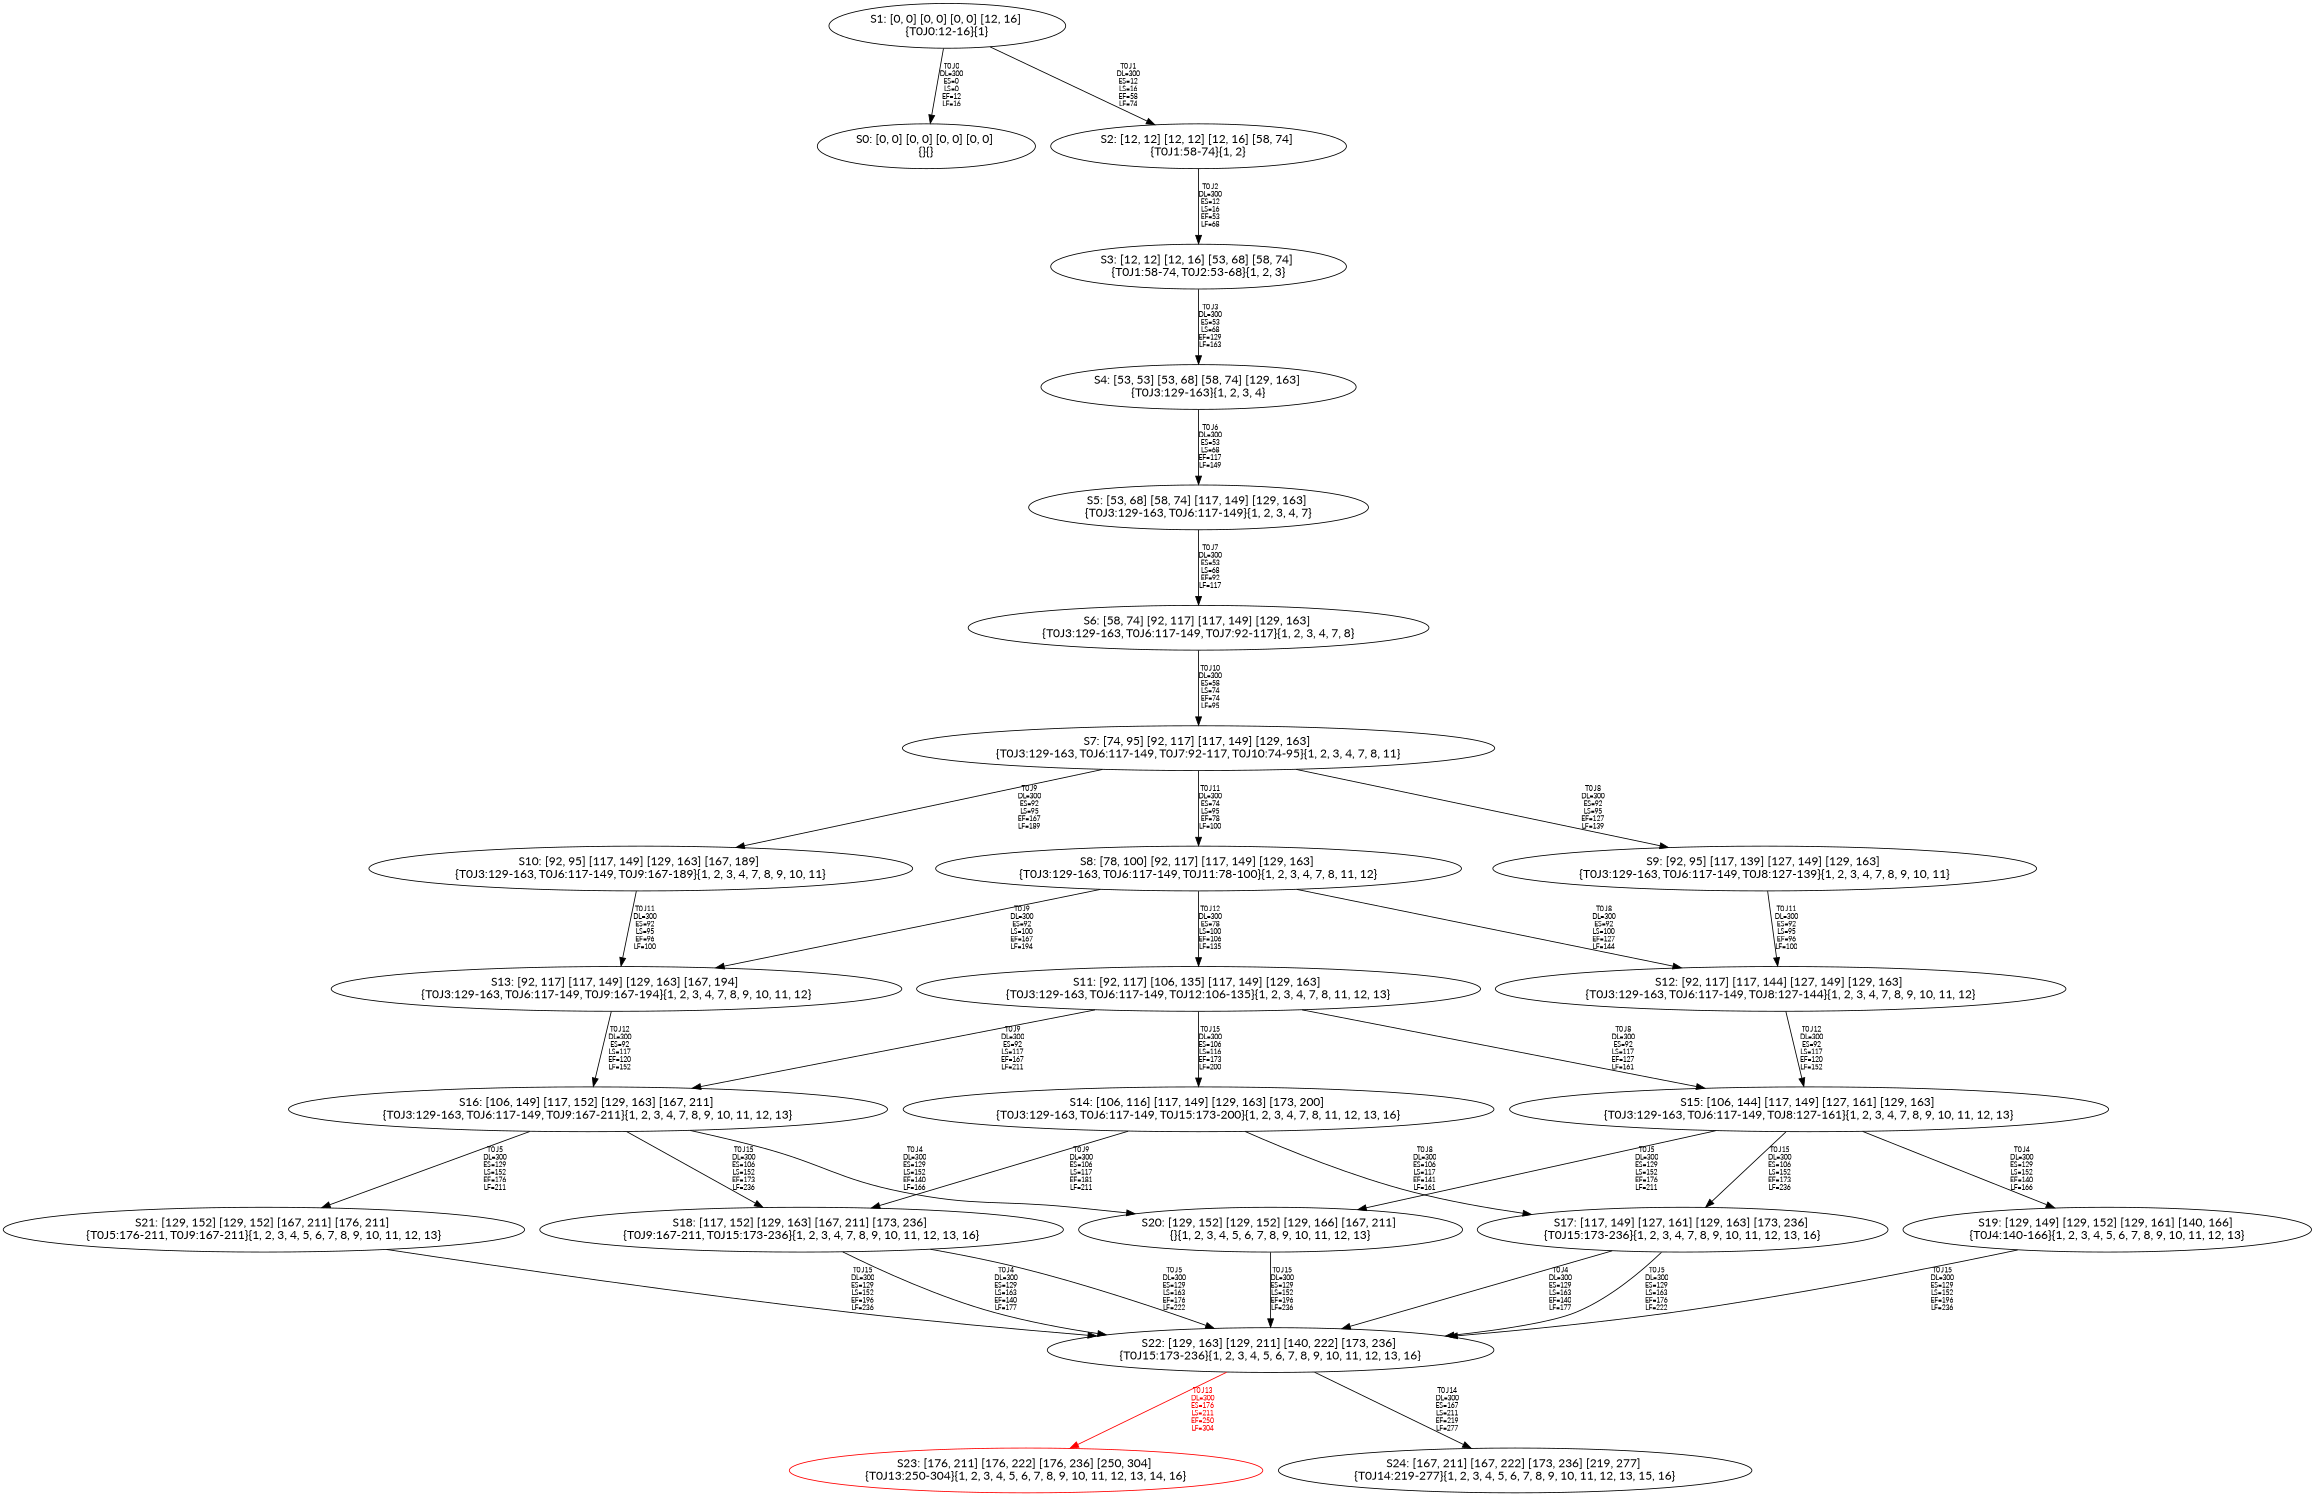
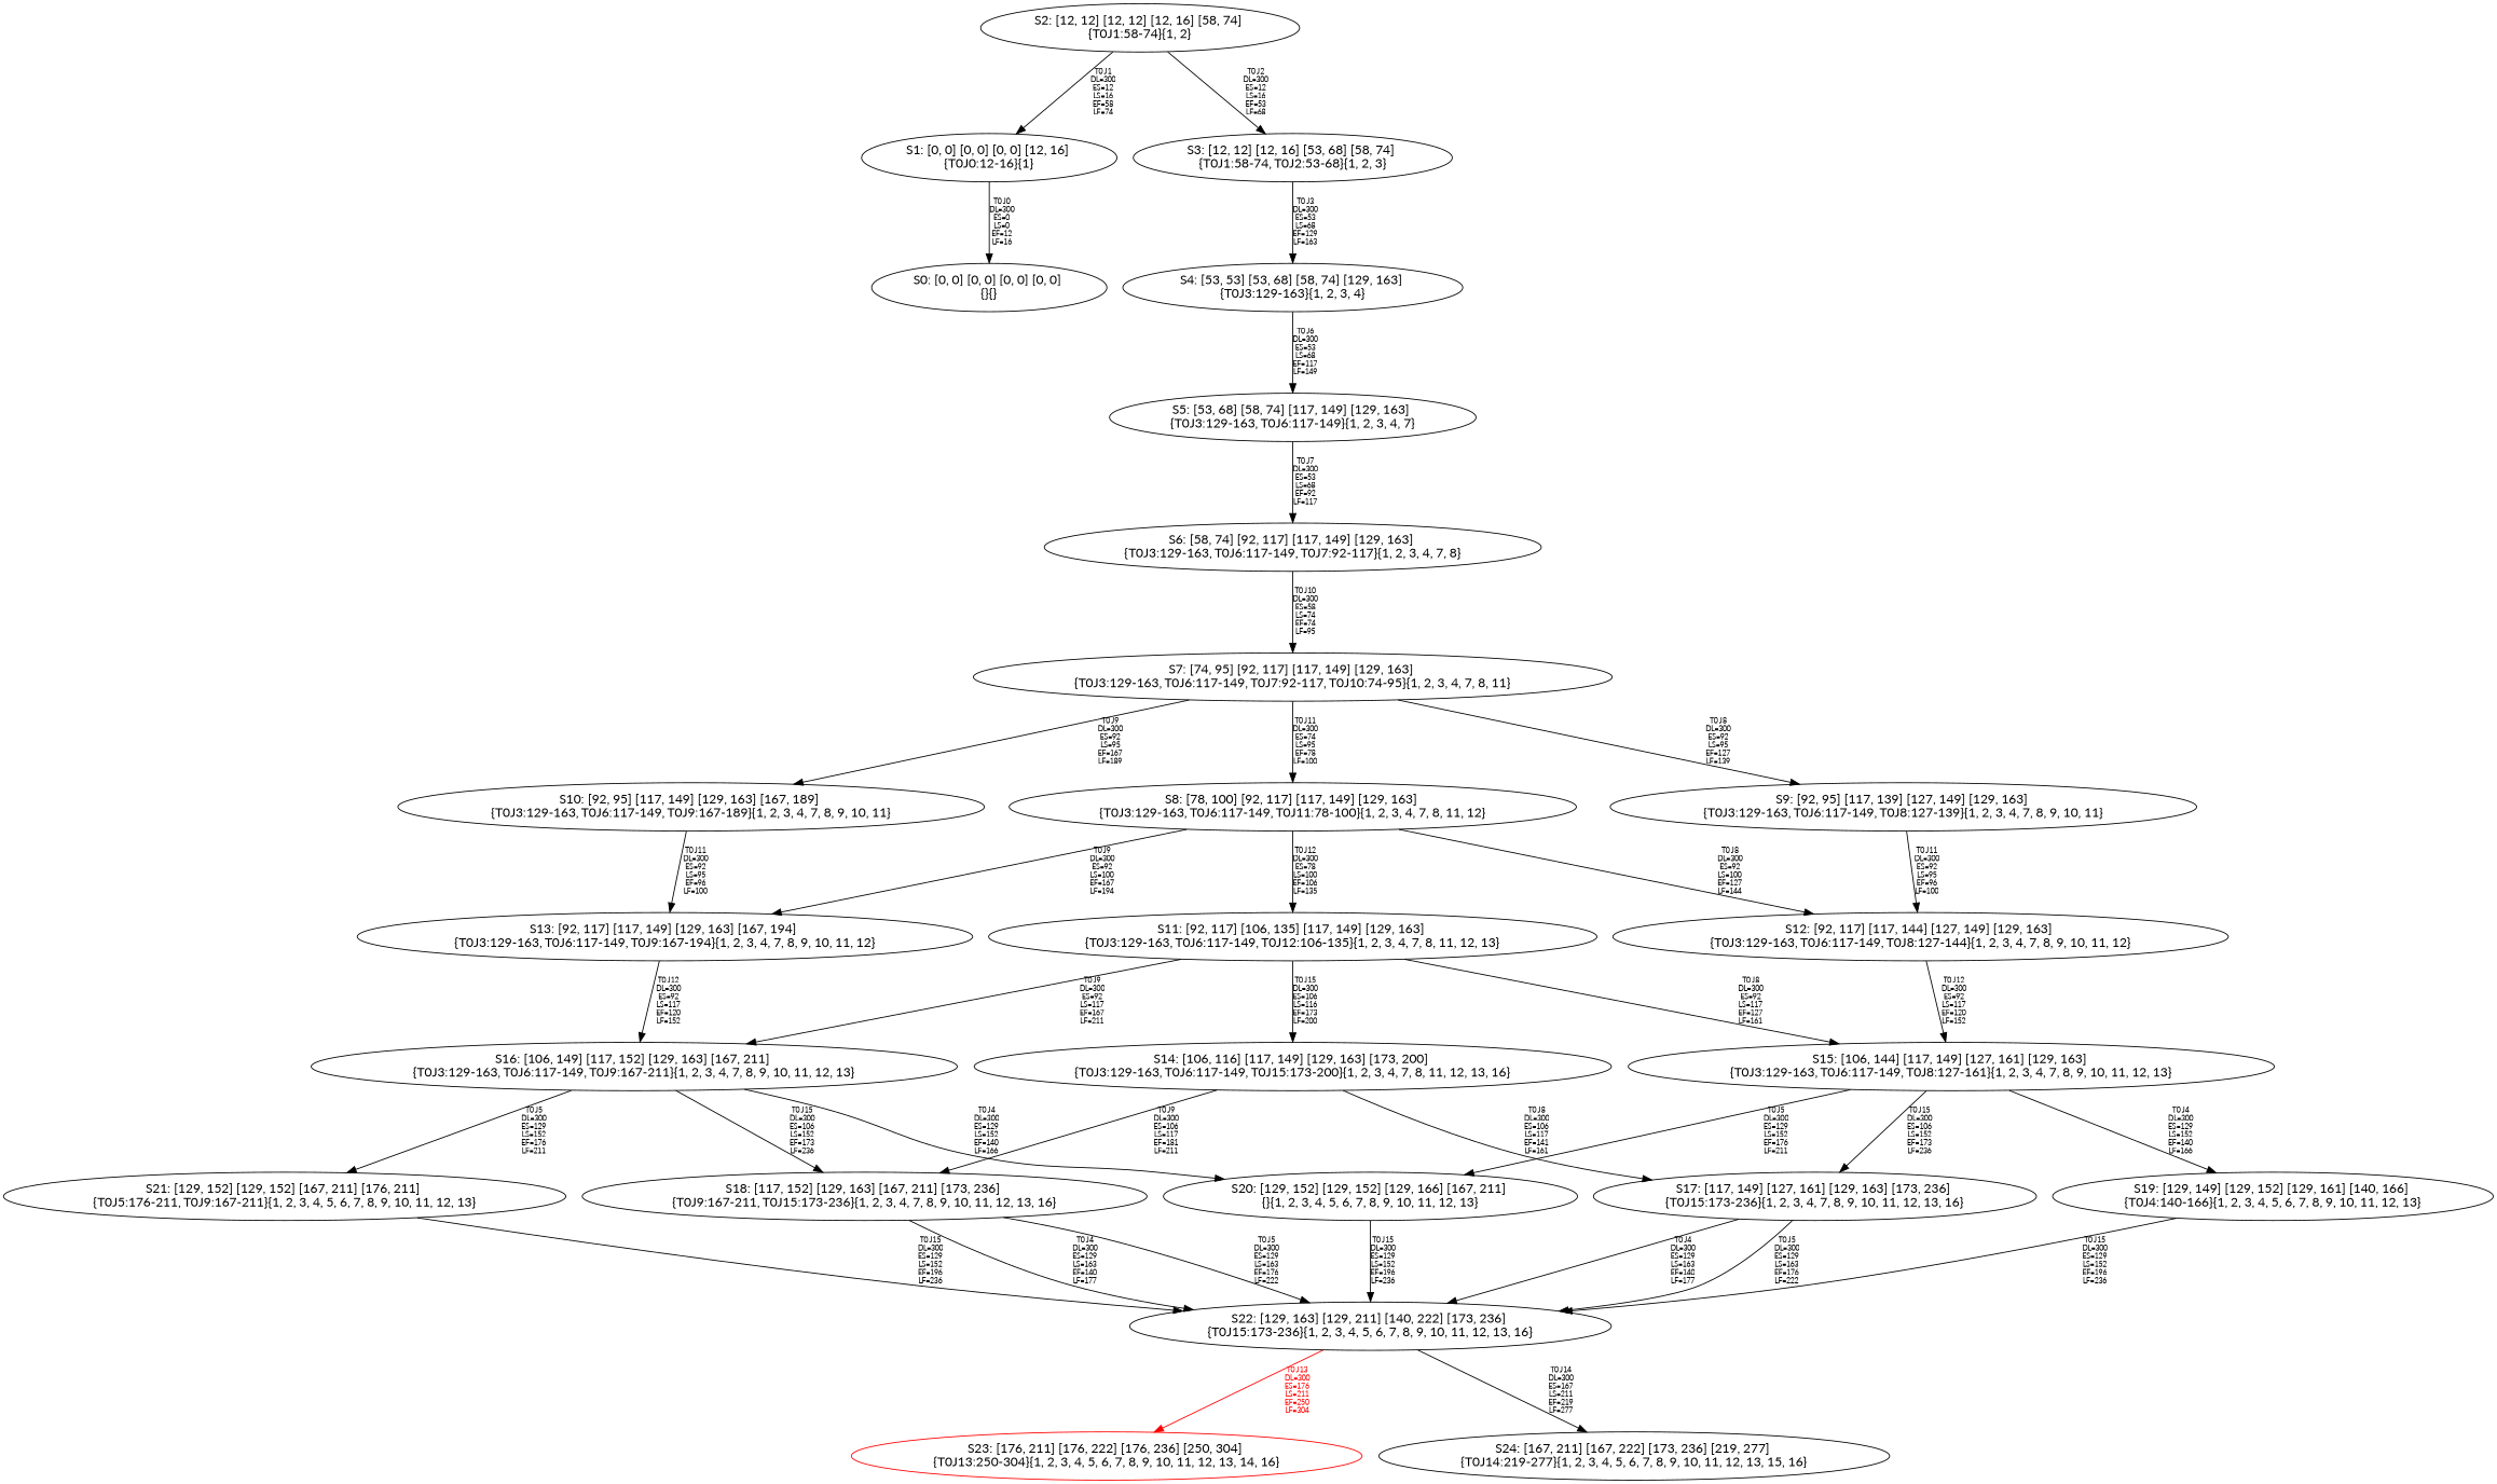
  digraph {
    fontname=Lato
    node [fontname=Lato]
    edge [fontname=Lato fontsize=8]
    n1 [label="S0: [0, 0] [0, 0] [0, 0] [0, 0] \n{}{}"]
    n2 [label="S1: [0, 0] [0, 0] [0, 0] [12, 16] \n{T0J0:12-16}{1}"]
    n3 [label="S2: [12, 12] [12, 12] [12, 16] [58, 74] \n{T0J1:58-74}{1, 2}"]
    n4 [label="S3: [12, 12] [12, 16] [53, 68] [58, 74] \n{T0J1:58-74, T0J2:53-68}{1, 2, 3}"]
    n5 [label="S4: [53, 53] [53, 68] [58, 74] [129, 163] \n{T0J3:129-163}{1, 2, 3, 4}"]
    n6 [label="S5: [53, 68] [58, 74] [117, 149] [129, 163] \n{T0J3:129-163, T0J6:117-149}{1, 2, 3, 4, 7}"]
    n7 [label="S6: [58, 74] [92, 117] [117, 149] [129, 163] \n{T0J3:129-163, T0J6:117-149, T0J7:92-117}{1, 2, 3, 4, 7, 8}"]
    n8 [label="S7: [74, 95] [92, 117] [117, 149] [129, 163] \n{T0J3:129-163, T0J6:117-149, T0J7:92-117, T0J10:74-95}{1, 2, 3, 4, 7, 8, 11}"]
    n9 [label="S8: [78, 100] [92, 117] [117, 149] [129, 163] \n{T0J3:129-163, T0J6:117-149, T0J11:78-100}{1, 2, 3, 4, 7, 8, 11, 12}"]
    n10 [label="S9: [92, 95] [117, 139] [127, 149] [129, 163] \n{T0J3:129-163, T0J6:117-149, T0J8:127-139}{1, 2, 3, 4, 7, 8, 9, 10, 11}"]
    n11 [label="S10: [92, 95] [117, 149] [129, 163] [167, 189] \n{T0J3:129-163, T0J6:117-149, T0J9:167-189}{1, 2, 3, 4, 7, 8, 9, 10, 11}"]
    n12 [label="S11: [92, 117] [106, 135] [117, 149] [129, 163] \n{T0J3:129-163, T0J6:117-149, T0J12:106-135}{1, 2, 3, 4, 7, 8, 11, 12, 13}"]
    n13 [label="S12: [92, 117] [117, 144] [127, 149] [129, 163] \n{T0J3:129-163, T0J6:117-149, T0J8:127-144}{1, 2, 3, 4, 7, 8, 9, 10, 11, 12}"]
    n14 [label="S13: [92, 117] [117, 149] [129, 163] [167, 194] \n{T0J3:129-163, T0J6:117-149, T0J9:167-194}{1, 2, 3, 4, 7, 8, 9, 10, 11, 12}"]
    n15 [label="S14: [106, 116] [117, 149] [129, 163] [173, 200] \n{T0J3:129-163, T0J6:117-149, T0J15:173-200}{1, 2, 3, 4, 7, 8, 11, 12, 13, 16}"]
    n16 [label="S15: [106, 144] [117, 149] [127, 161] [129, 163] \n{T0J3:129-163, T0J6:117-149, T0J8:127-161}{1, 2, 3, 4, 7, 8, 9, 10, 11, 12, 13}"]
    n17 [label="S16: [106, 149] [117, 152] [129, 163] [167, 211] \n{T0J3:129-163, T0J6:117-149, T0J9:167-211}{1, 2, 3, 4, 7, 8, 9, 10, 11, 12, 13}"]
    n18 [label="S17: [117, 149] [127, 161] [129, 163] [173, 236] \n{T0J15:173-236}{1, 2, 3, 4, 7, 8, 9, 10, 11, 12, 13, 16}"]
    n19 [label="S18: [117, 152] [129, 163] [167, 211] [173, 236] \n{T0J9:167-211, T0J15:173-236}{1, 2, 3, 4, 7, 8, 9, 10, 11, 12, 13, 16}"]
    n20 [label="S19: [129, 149] [129, 152] [129, 161] [140, 166] \n{T0J4:140-166}{1, 2, 3, 4, 5, 6, 7, 8, 9, 10, 11, 12, 13}"]
    n21 [label="S20: [129, 152] [129, 152] [129, 166] [167, 211] \n{}{1, 2, 3, 4, 5, 6, 7, 8, 9, 10, 11, 12, 13}"]
    n22 [label="S21: [129, 152] [129, 152] [167, 211] [176, 211] \n{T0J5:176-211, T0J9:167-211}{1, 2, 3, 4, 5, 6, 7, 8, 9, 10, 11, 12, 13}"]
    n23 [label="S22: [129, 163] [129, 211] [140, 222] [173, 236] \n{T0J15:173-236}{1, 2, 3, 4, 5, 6, 7, 8, 9, 10, 11, 12, 13, 16}"]
    n24 [color=Red label="S23: [176, 211] [176, 222] [176, 236] [250, 304] \n{T0J13:250-304}{1, 2, 3, 4, 5, 6, 7, 8, 9, 10, 11, 12, 13, 14, 16}"]
    n25 [label="S24: [167, 211] [167, 222] [173, 236] [219, 277] \n{T0J14:219-277}{1, 2, 3, 4, 5, 6, 7, 8, 9, 10, 11, 12, 13, 15, 16}"]
    n2 -> n1 [label="T0 J0\nDL=300\nES=0\nLS=0\nEF=12\nLF=16"]
-   n2 -> n3 [label="T0 J1\nDL=300\nES=12\nLS=16\nEF=58\nLF=74"]
+   n3 -> n2 [label="T0 J1\nDL=300\nES=12\nLS=16\nEF=58\nLF=74"]
    n3 -> n4 [label="T0 J2\nDL=300\nES=12\nLS=16\nEF=53\nLF=68"]
    n4 -> n5 [label="T0 J3\nDL=300\nES=53\nLS=68\nEF=129\nLF=163"]
    n5 -> n6 [label="T0 J6\nDL=300\nES=53\nLS=68\nEF=117\nLF=149"]
    n6 -> n7 [label="T0 J7\nDL=300\nES=53\nLS=68\nEF=92\nLF=117"]
    n7 -> n8 [label="T0 J10\nDL=300\nES=58\nLS=74\nEF=74\nLF=95"]
    n8 -> n9 [label="T0 J11\nDL=300\nES=74\nLS=95\nEF=78\nLF=100"]
    n8 -> n10 [label="T0 J8\nDL=300\nES=92\nLS=95\nEF=127\nLF=139"]
    n8 -> n11 [label="T0 J9\nDL=300\nES=92\nLS=95\nEF=167\nLF=189"]
    n9 -> n12 [label="T0 J12\nDL=300\nES=78\nLS=100\nEF=106\nLF=135"]
    n9 -> n13 [label="T0 J8\nDL=300\nES=92\nLS=100\nEF=127\nLF=144"]
    n9 -> n14 [label="T0 J9\nDL=300\nES=92\nLS=100\nEF=167\nLF=194"]
    n10 -> n13 [label="T0 J11\nDL=300\nES=92\nLS=95\nEF=96\nLF=100"]
    n11 -> n14 [label="T0 J11\nDL=300\nES=92\nLS=95\nEF=96\nLF=100"]
    n12 -> n15 [label="T0 J15\nDL=300\nES=106\nLS=116\nEF=173\nLF=200"]
    n12 -> n16 [label="T0 J8\nDL=300\nES=92\nLS=117\nEF=127\nLF=161"]
    n12 -> n17 [label="T0 J9\nDL=300\nES=92\nLS=117\nEF=167\nLF=211"]
    n13 -> n16 [label="T0 J12\nDL=300\nES=92\nLS=117\nEF=120\nLF=152"]
    n14 -> n17 [label="T0 J12\nDL=300\nES=92\nLS=117\nEF=120\nLF=152"]
    n15 -> n18 [label="T0 J8\nDL=300\nES=106\nLS=117\nEF=141\nLF=161"]
    n15 -> n19 [label="T0 J9\nDL=300\nES=106\nLS=117\nEF=181\nLF=211"]
    n16 -> n18 [label="T0 J15\nDL=300\nES=106\nLS=152\nEF=173\nLF=236"]
    n16 -> n20 [label="T0 J4\nDL=300\nES=129\nLS=152\nEF=140\nLF=166"]
    n16 -> n21 [label="T0 J5\nDL=300\nES=129\nLS=152\nEF=176\nLF=211"]
    n17 -> n19 [label="T0 J15\nDL=300\nES=106\nLS=152\nEF=173\nLF=236"]
    n17 -> n21 [label="T0 J4\nDL=300\nES=129\nLS=152\nEF=140\nLF=166"]
    n17 -> n22 [label="T0 J5\nDL=300\nES=129\nLS=152\nEF=176\nLF=211"]
    n18 -> n23 [label="T0 J4\nDL=300\nES=129\nLS=163\nEF=140\nLF=177"]
    n18 -> n23 [label="T0 J5\nDL=300\nES=129\nLS=163\nEF=176\nLF=222"]
    n19 -> n23 [label="T0 J4\nDL=300\nES=129\nLS=163\nEF=140\nLF=177"]
    n19 -> n23 [label="T0 J5\nDL=300\nES=129\nLS=163\nEF=176\nLF=222"]
    n20 -> n23 [label="T0 J15\nDL=300\nES=129\nLS=152\nEF=196\nLF=236"]
    n21 -> n23 [label="T0 J15\nDL=300\nES=129\nLS=152\nEF=196\nLF=236"]
    n22 -> n23 [label="T0 J15\nDL=300\nES=129\nLS=152\nEF=196\nLF=236"]
    n23 -> n24 [color=Red fontcolor=Red label="T0 J13\nDL=300\nES=176\nLS=211\nEF=250\nLF=304"]
    n23 -> n25 [label="T0 J14\nDL=300\nES=167\nLS=211\nEF=219\nLF=277"]
  }
